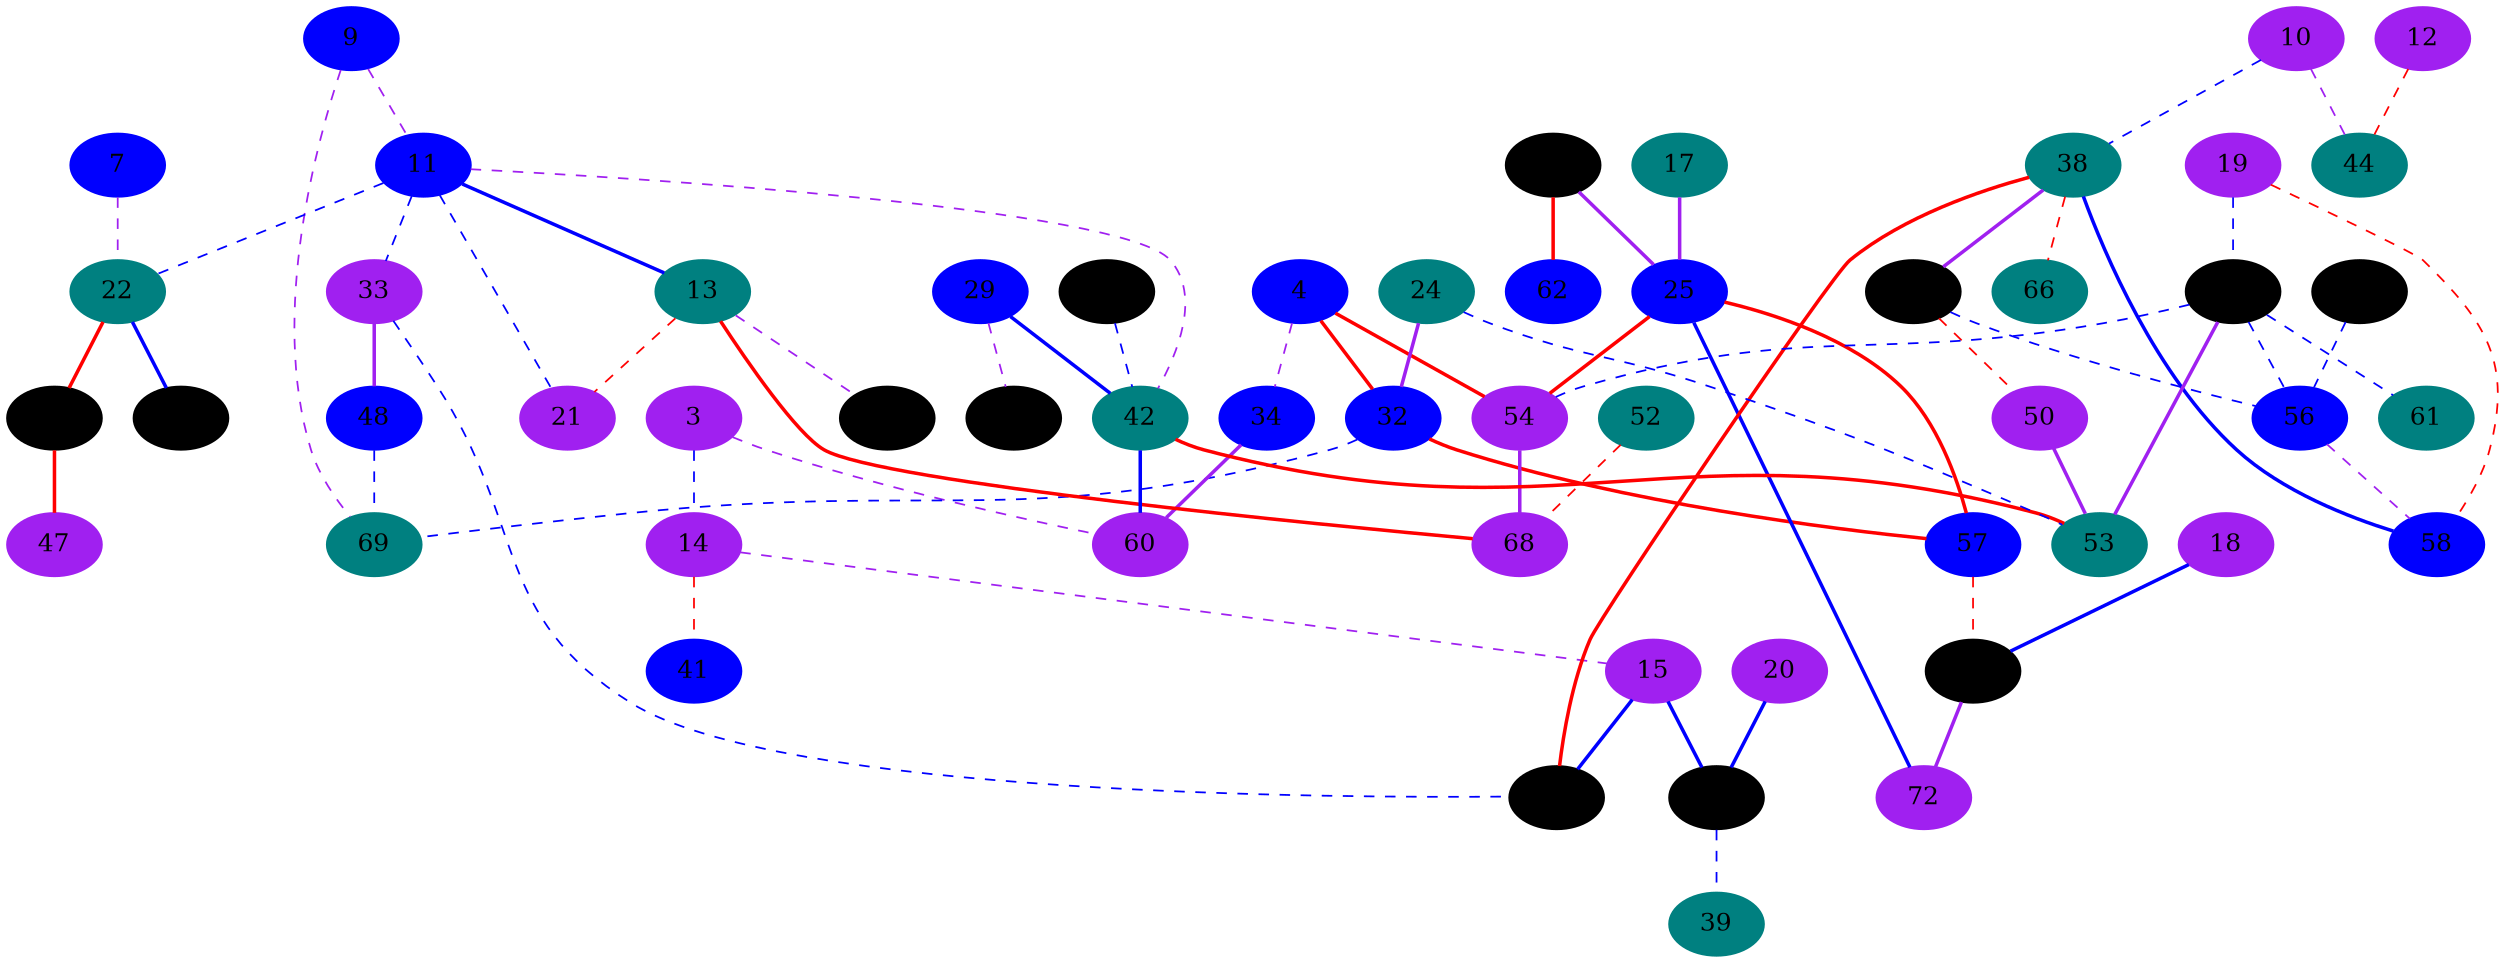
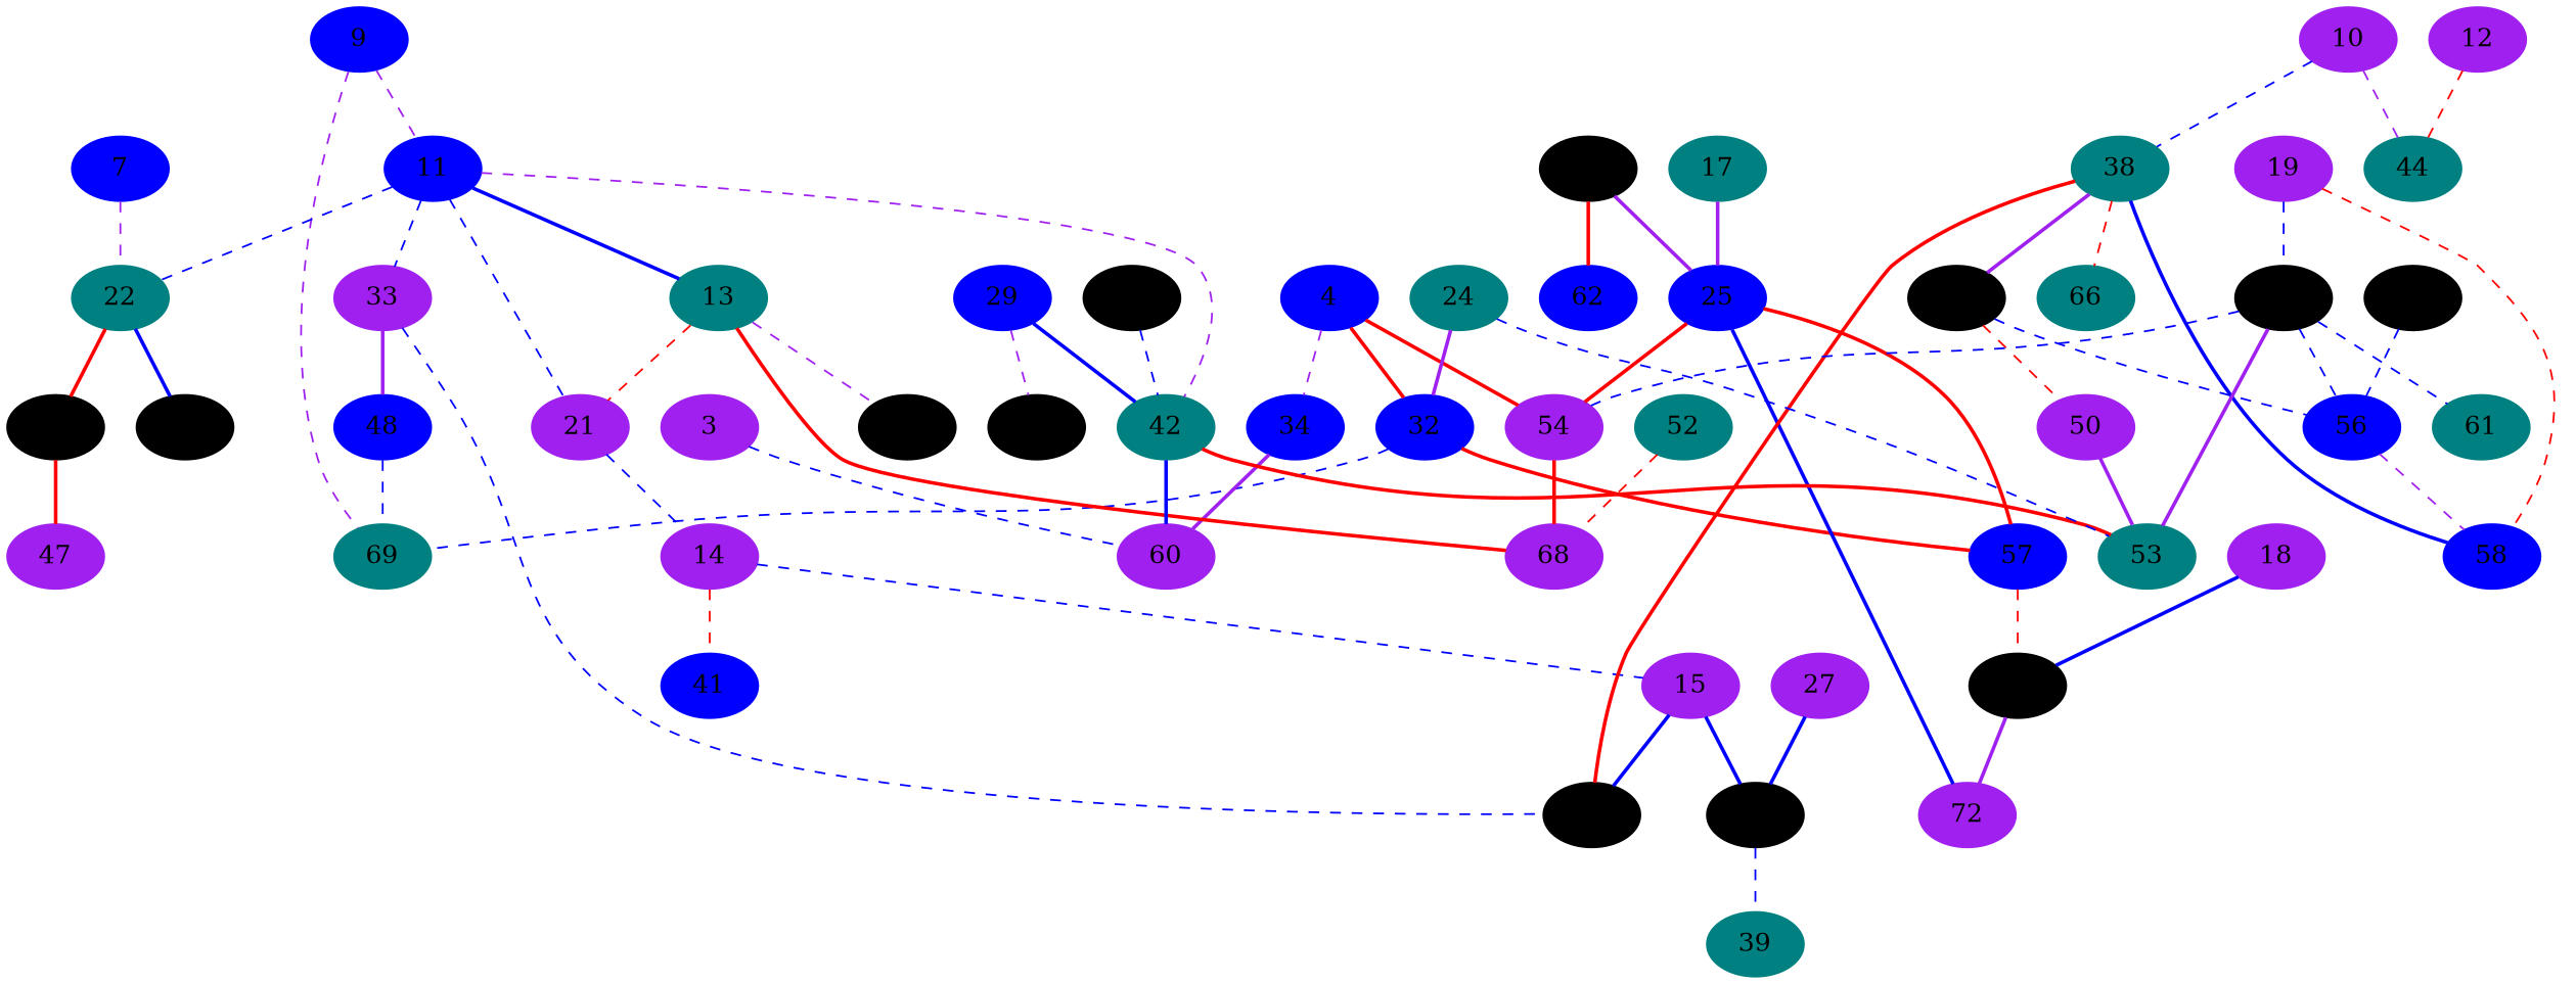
  graph {
    node [color=purple style=filled]
    edge [color=blue style=dashed weight=1.0]
    3
    14
    60
    n4 [label=15]
    41 [color=blue]
    4 [color=blue]
    32 [color=blue]
    34 [color=blue]
    54
    69 [color=teal]
    57 [color=blue]
    68
    7 [color=blue]
    22 [color=teal]
    36 [color=black]
    59 [color=black]
    8 [color=black]
    25 [color=blue]
    62 [color=blue]
    72
    9 [color=blue]
    11 [color=blue]
    13 [color=teal]
    21
    33
    42 [color=teal]
    38 [color=teal]
    10
    44 [color=teal]
    46 [color=black]
    58 [color=blue]
    43 [color=black]
    66 [color=teal]
    40 [color=black]
    48 [color=blue]
    53 [color=teal]
    12
    37 [color=black]
    39 [color=teal]
    17 [color=teal]
    64 [color=black]
    18
    31 [color=black]
    19
    56 [color=blue]
    61 [color=teal]
-   20
+   20 [label=27]
    47
    24 [color=teal]
    26 [color=black]
    28 [color=black]
    29 [color=blue]
    30 [color=black]
    50
    52 [color=teal]
-   3 -- 14
-   3 -- 60 [color=purple]
-   14 -- n4 [color=purple]
+   21 -- 14
+   3 -- 60
+   14 -- n4
    14 -- 41 [color=red]
    n4 -- 46 [style=bold]
    n4 -- 37 [style=bold]
    4 -- 32 [color=red style=bold]
    4 -- 34 [color=purple]
    4 -- 54 [color=red style=bold]
    32 -- 69
    32 -- 57 [color=red style=bold]
    34 -- 60 [color=purple style=bold]
-   54 -- 68 [color=purple style=bold]
+   54 -- 68 [color=red style=bold]
    57 -- 64 [color=red]
    7 -- 22 [color=purple]
    22 -- 36 [color=red style=bold weight=2.0]
    22 -- 59 [style=bold]
    36 -- 47 [color=red style=bold]
    8 -- 25 [color=purple style=bold]
    8 -- 62 [color=red style=bold]
    25 -- 54 [color=red style=bold]
    25 -- 57 [color=red style=bold]
    25 -- 72 [style=bold]
    9 -- 69 [color=purple]
    9 -- 11 [color=purple]
    11 -- 22
    11 -- 13 [style=bold]
    11 -- 21
    11 -- 33
    11 -- 42 [color=purple]
    13 -- 68 [color=red style=bold]
    13 -- 21 [color=red]
    13 -- 40 [color=purple]
    33 -- 46
    33 -- 48 [color=purple style=bold weight=3.0]
    42 -- 60 [style=bold weight=2.0]
    42 -- 53 [color=red style=bold]
    38 -- 46 [color=red style=bold]
    38 -- 58 [style=bold]
    38 -- 43 [color=purple style=bold]
    38 -- 66 [color=red]
    10 -- 38 [weight=2.0]
    10 -- 44 [color=purple weight=3.0]
    43 -- 56 [weight=2.0]
    43 -- 50 [color=red]
    48 -- 69
    12 -- 44 [color=red]
    37 -- 39
    17 -- 25 [color=purple style=bold]
    64 -- 72 [color=purple style=bold]
    18 -- 64 [style=bold]
    31 -- 54
    31 -- 53 [color=purple style=bold]
    31 -- 56
    31 -- 61
    19 -- 58 [color=red weight=2.0]
    19 -- 31
    56 -- 58 [color=purple]
    20 -- 37 [style=bold]
    24 -- 32 [color=purple style=bold]
    24 -- 53
    26 -- 56
    28 -- 42
    29 -- 42 [style=bold]
    29 -- 30 [color=purple]
    50 -- 53 [color=purple style=bold]
    52 -- 68 [color=red]
  }
